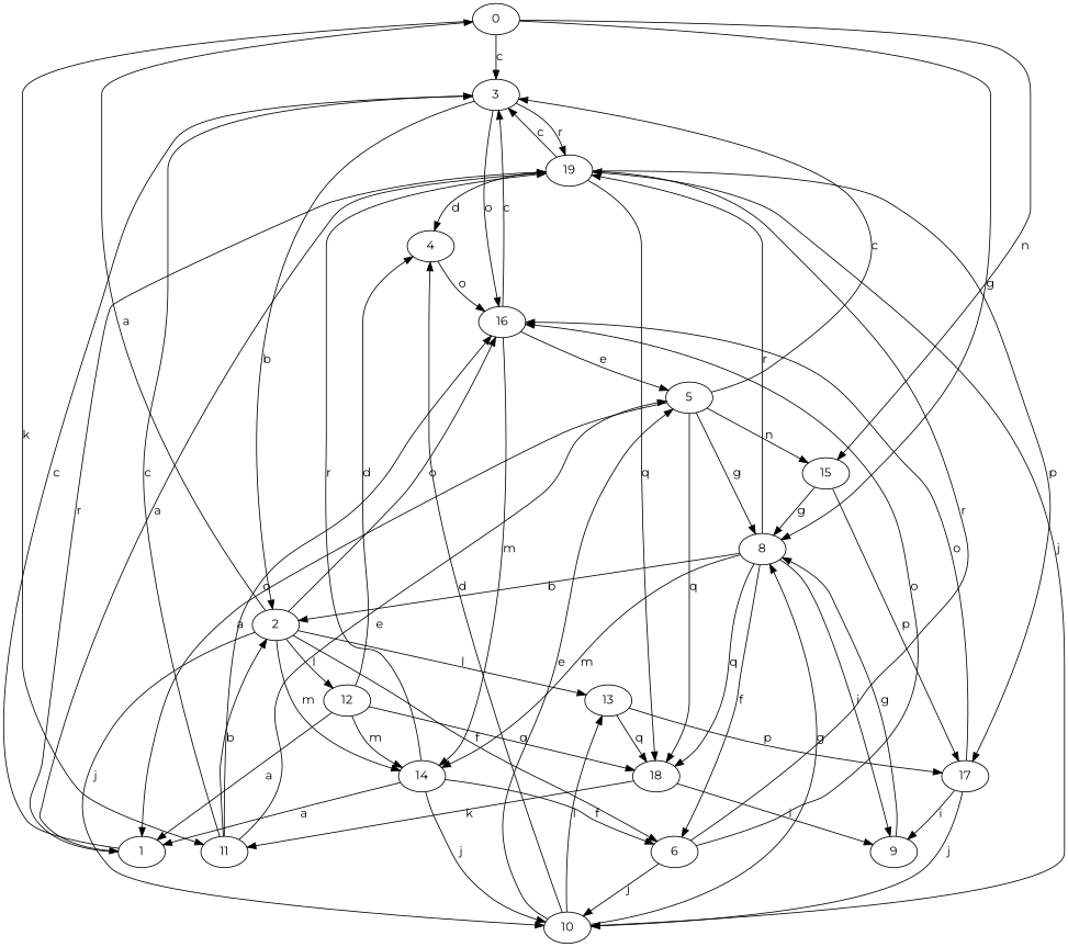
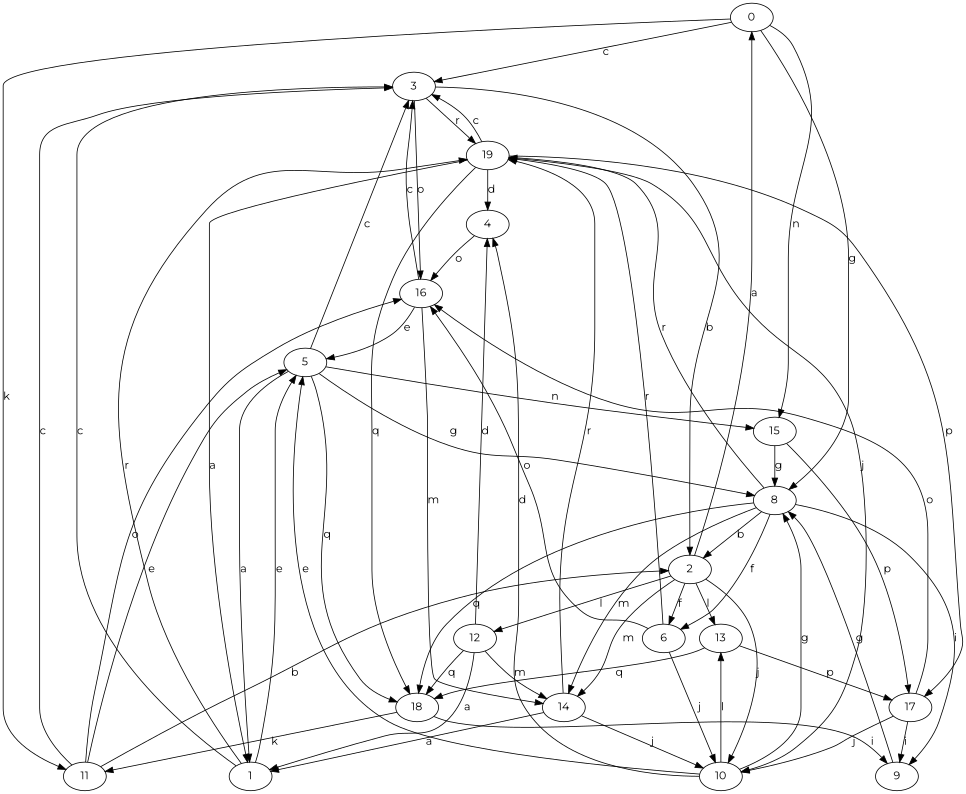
  strict digraph {
    fontname=Montserrat
    node [fontname=Montserrat]
    edge [fontname=Montserrat]
    0
    3
    8
    11
    15
    19
    2
    16
    6
    14
    18
    9
    5
    17
    1
    10
    4
    12
    13
    0 -> 3 [label=c]
    0 -> 8 [label=g]
    0 -> 11 [label=k]
    0 -> 15 [label=n]
    3 -> 19 [label=r]
    3 -> 2 [label=b]
    3 -> 16 [label=o]
    8 -> 19 [label=r]
    8 -> 2 [label=b]
    8 -> 6 [label=f]
    8 -> 14 [label=m]
    8 -> 18 [label=q]
    8 -> 9 [label=i]
    11 -> 3 [label=c]
    11 -> 2 [label=b]
    11 -> 16 [label=o]
    11 -> 5 [label=e]
    15 -> 8 [label=g]
    15 -> 17 [label=p]
    19 -> 3 [label=c]
    19 -> 18 [label=q]
    19 -> 17 [label=p]
    19 -> 1 [label=a]
    19 -> 10 [label=j]
    19 -> 4 [label=d]
    2 -> 0 [label=a]
-   2 -> 16 [label=o]
    2 -> 6 [label=f]
    2 -> 14 [label=m]
    2 -> 10 [label=j]
    2 -> 12 [label=l]
    2 -> 13 [label=l]
    16 -> 3 [label=c]
    16 -> 14 [label=m]
    16 -> 5 [label=e]
    6 -> 19 [label=r]
    6 -> 16 [label=o]
    6 -> 10 [label=j]
    14 -> 19 [label=r]
-   14 -> 6 [label=f]
    14 -> 1 [label=a]
    14 -> 10 [label=j]
    18 -> 11 [label=k]
    18 -> 9 [label=i]
    9 -> 8 [label=g]
    5 -> 3 [label=c]
    5 -> 8 [label=g]
    5 -> 15 [label=n]
    5 -> 18 [label=q]
    5 -> 1 [label=a]
    17 -> 16 [label=o]
    17 -> 9 [label=i]
    17 -> 10 [label=j]
    1 -> 3 [label=c]
    1 -> 19 [label=r]
+   1 -> 5 [label=e]
    10 -> 8 [label=g]
    10 -> 5 [label=e]
    10 -> 4 [label=d]
    10 -> 13 [label=l]
    4 -> 16 [label=o]
    12 -> 14 [label=m]
    12 -> 18 [label=q]
    12 -> 1 [label=a]
    12 -> 4 [label=d]
    13 -> 18 [label=q]
    13 -> 17 [label=p]
  }
